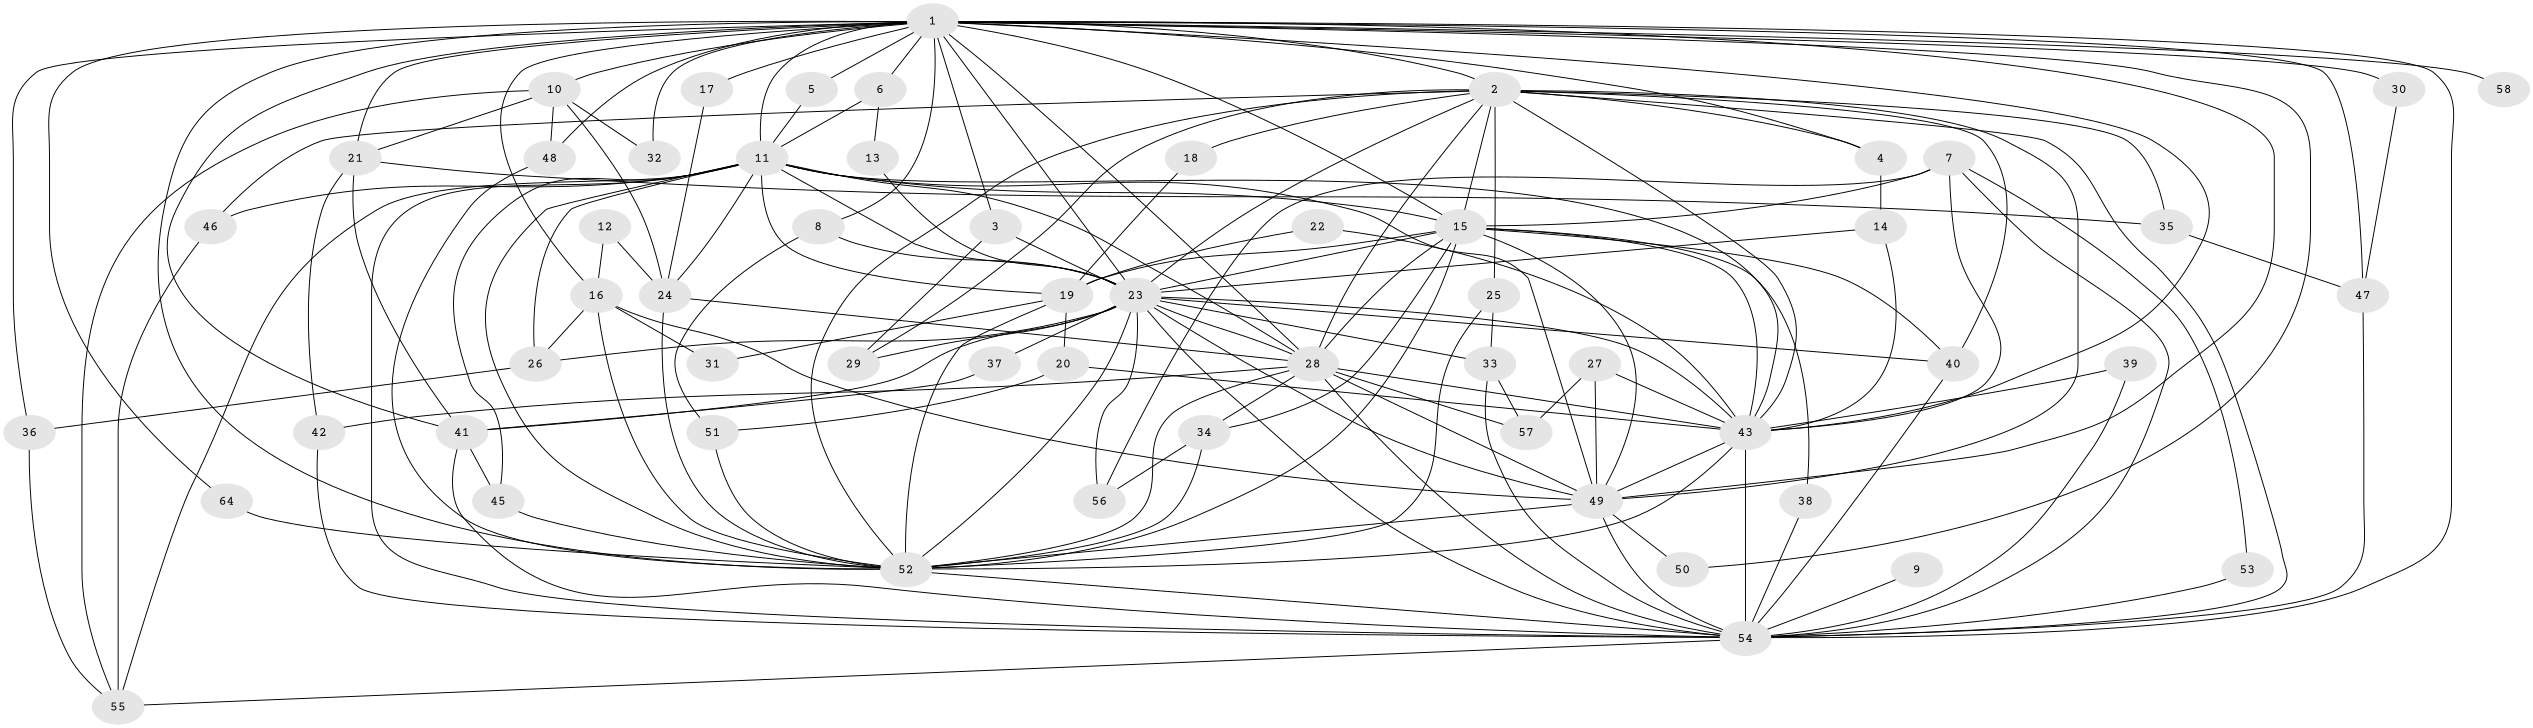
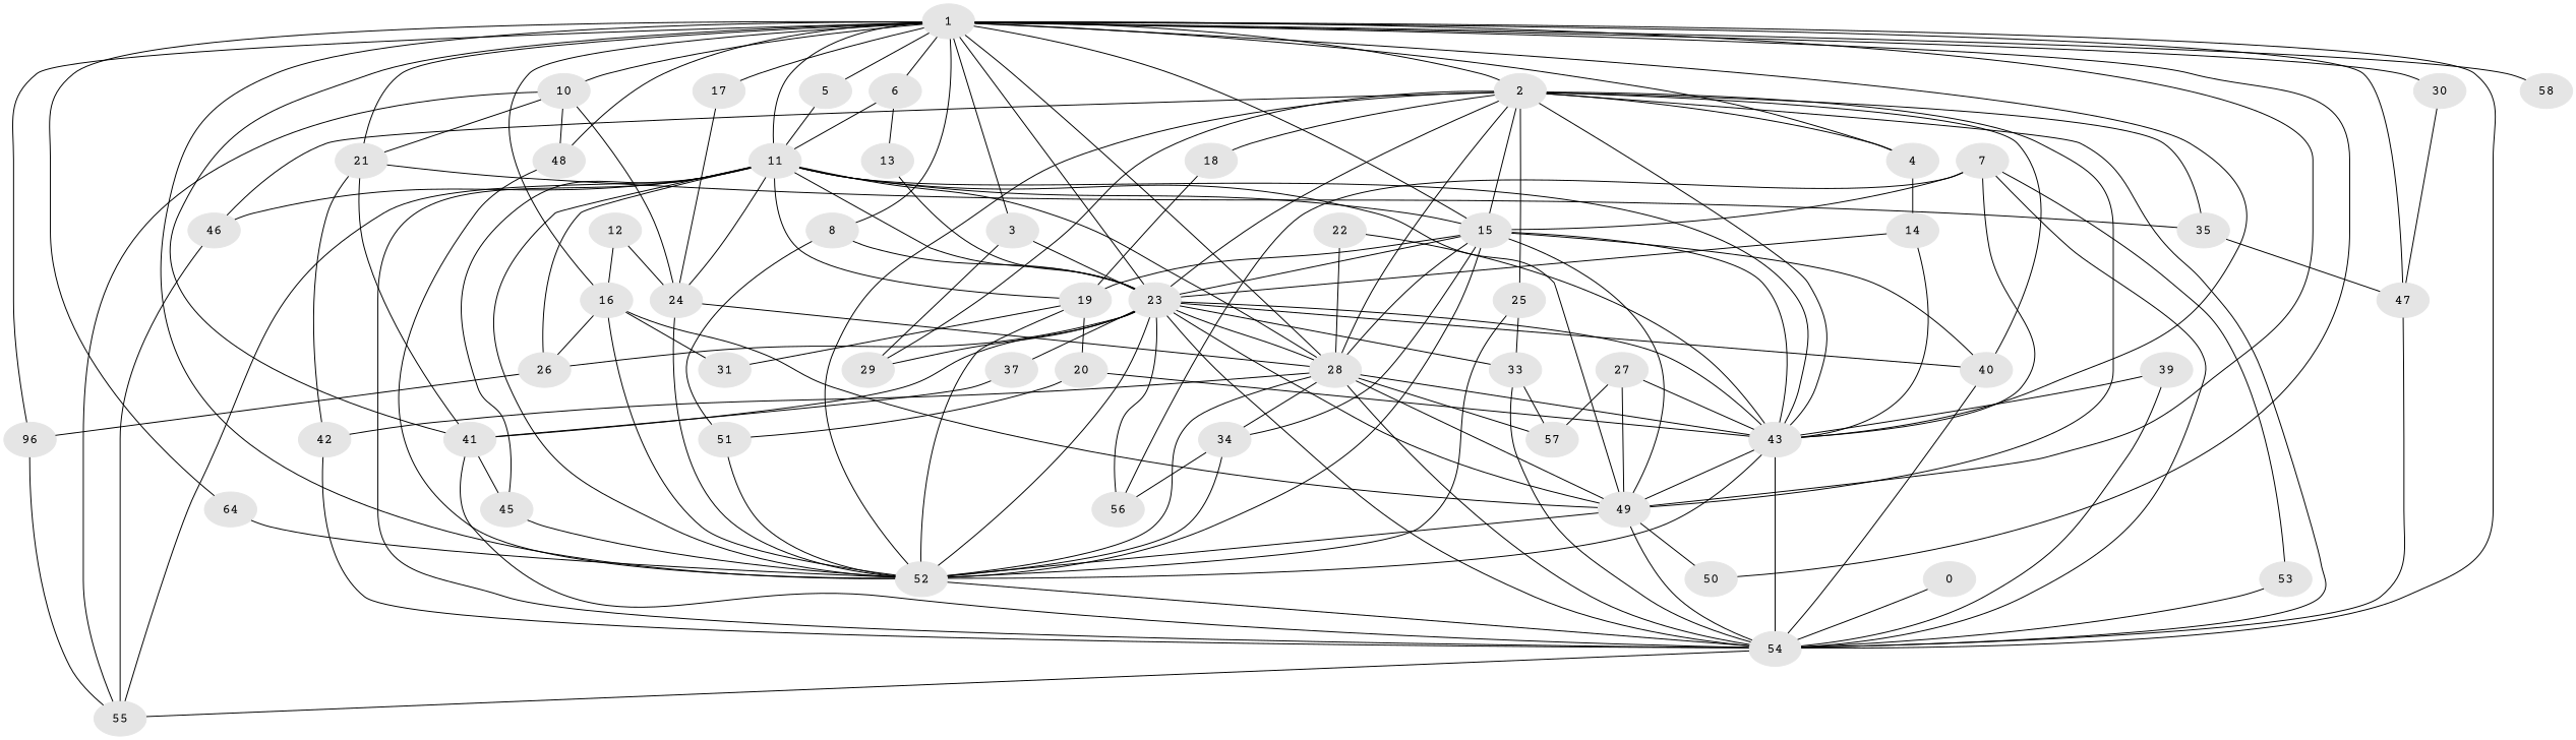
  graph {
    fontname="Courier Prime"
    node [color=gray90 fontname="Courier Prime" style=filled]
    edge [fontname="Courier Prime" weight=1.0]
    1
    2
    3
    4
    5
    6
    8
    10
    11
    15
    16
    17
    21
    23
    28
    30
-   32
-   36
+   36 [label=96]
    41
    43
    n21 [label=64]
    47
    48
    49
    50
    52
    54
    58
    18
    25
    29
    35
    40
    46
    14
    13
    51
    24
    55
    19
    26
    45
    34
-   38
    31
    42
    56
    33
    37
    57
    7
    53
-   9
+   9 [label=0]
    20
    12
    22
    27
    39
    1 -- 2
    1 -- 3
    1 -- 4
    1 -- 5
    1 -- 6
    1 -- 8
    1 -- 10
    1 -- 11 [weight=2.0]
    1 -- 15
    1 -- 16
    1 -- 17
    1 -- 21
    1 -- 23
    1 -- 28
    1 -- 30
-   1 -- 32
    1 -- 36
    1 -- 41
    1 -- 43
    1 -- n21
    1 -- 47 [weight=2.0]
    1 -- 48
    1 -- 49
    1 -- 50
    1 -- 52
    1 -- 54
    1 -- 58
    2 -- 4
    2 -- 15
    2 -- 23 [weight=2.0]
    2 -- 28
    2 -- 43
    2 -- 49
    2 -- 52
    2 -- 54
    2 -- 18
    2 -- 25
    2 -- 29
    2 -- 35
    2 -- 40
    2 -- 46
    3 -- 23
    3 -- 29
    4 -- 14
    5 -- 11
    6 -- 11
    6 -- 13
    8 -- 23
    8 -- 51
    10 -- 21
-   10 -- 32
    10 -- 48
    10 -- 24
    10 -- 55
    11 -- 15
    11 -- 23 [weight=2.0]
    11 -- 28
    11 -- 43
    11 -- 49
    11 -- 52
    11 -- 54
    11 -- 46
    11 -- 24
    11 -- 55
    11 -- 19
    11 -- 26
    11 -- 45
    15 -- 23
    15 -- 28 [weight=2.0]
    15 -- 43 [weight=2.0]
    15 -- 49
    15 -- 52
    15 -- 40 [weight=2.0]
    15 -- 19
    15 -- 34
-   15 -- 38
    16 -- 49
    16 -- 52
    16 -- 26
    16 -- 31
    17 -- 24
    21 -- 41
    21 -- 35
    21 -- 42
    23 -- 28
    23 -- 41
    23 -- 43
    23 -- 49 [weight=2.0]
    23 -- 52
    23 -- 54
    23 -- 29
    23 -- 40
    23 -- 26
    23 -- 56
    23 -- 33
    23 -- 37
    28 -- 43
    28 -- 49 [weight=2.0]
    28 -- 52
    28 -- 54
    28 -- 34
    28 -- 42
    28 -- 57
    30 -- 47
    36 -- 55
    41 -- 54
    41 -- 45
    43 -- 49 [weight=2.0]
    43 -- 52
    43 -- 54
    n21 -- 52
    47 -- 54
    48 -- 52
    49 -- 50
    49 -- 52 [weight=2.0]
    49 -- 54
    52 -- 54
    54 -- 55
    18 -- 19
    25 -- 52
    25 -- 33
    35 -- 47
    40 -- 54
    46 -- 55
    14 -- 23
    14 -- 43
    13 -- 23
    51 -- 52
    24 -- 28
    24 -- 52
    19 -- 52
    19 -- 31
    19 -- 20
    26 -- 36
    45 -- 52
    34 -- 52
    34 -- 56
-   38 -- 54
    42 -- 54
    33 -- 54
    33 -- 57
    37 -- 41
    7 -- 15
    7 -- 43
    7 -- 54
    7 -- 56
    7 -- 53
    53 -- 54
    9 -- 54
    20 -- 43
    20 -- 51
    12 -- 16
    12 -- 24
-   22 -- 19
+   22 -- 28
    22 -- 43
    27 -- 43
    27 -- 49
    27 -- 57
    39 -- 43
    39 -- 54
  }
